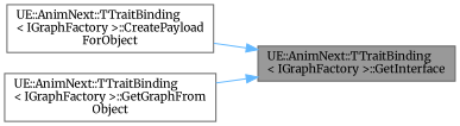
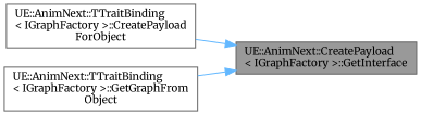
  digraph {
    rankdir=RL
    fontname=Merriweather
    node [color=grey40 fillcolor=white fontname=Merriweather fontsize=10 shape=box style=filled]
    edge [color=steelblue1 dir=back fontname=Merriweather fontsize=10 labelfontname=Helvetica labelfontsize=10 style=solid]
-   n1 [color=gray40 fillcolor=grey60 fontcolor=black height=0.2 label="UE::AnimNext::TTraitBinding\l\< IGraphFactory \>::GetInterface" width=0.4]
+   n1 [color=gray40 fillcolor=grey60 fontcolor=black height=0.2 label="UE::AnimNext::CreatePayload\l\< IGraphFactory \>::GetInterface" width=0.4]
    n2 [height=0.2 label="UE::AnimNext::TTraitBinding\l\< IGraphFactory \>::CreatePayload\lForObject" width=0.4]
    n3 [height=0.2 label="UE::AnimNext::TTraitBinding\l\< IGraphFactory \>::GetGraphFrom\lObject" width=0.4]
    n1 -> n2
    n1 -> n3
  }
